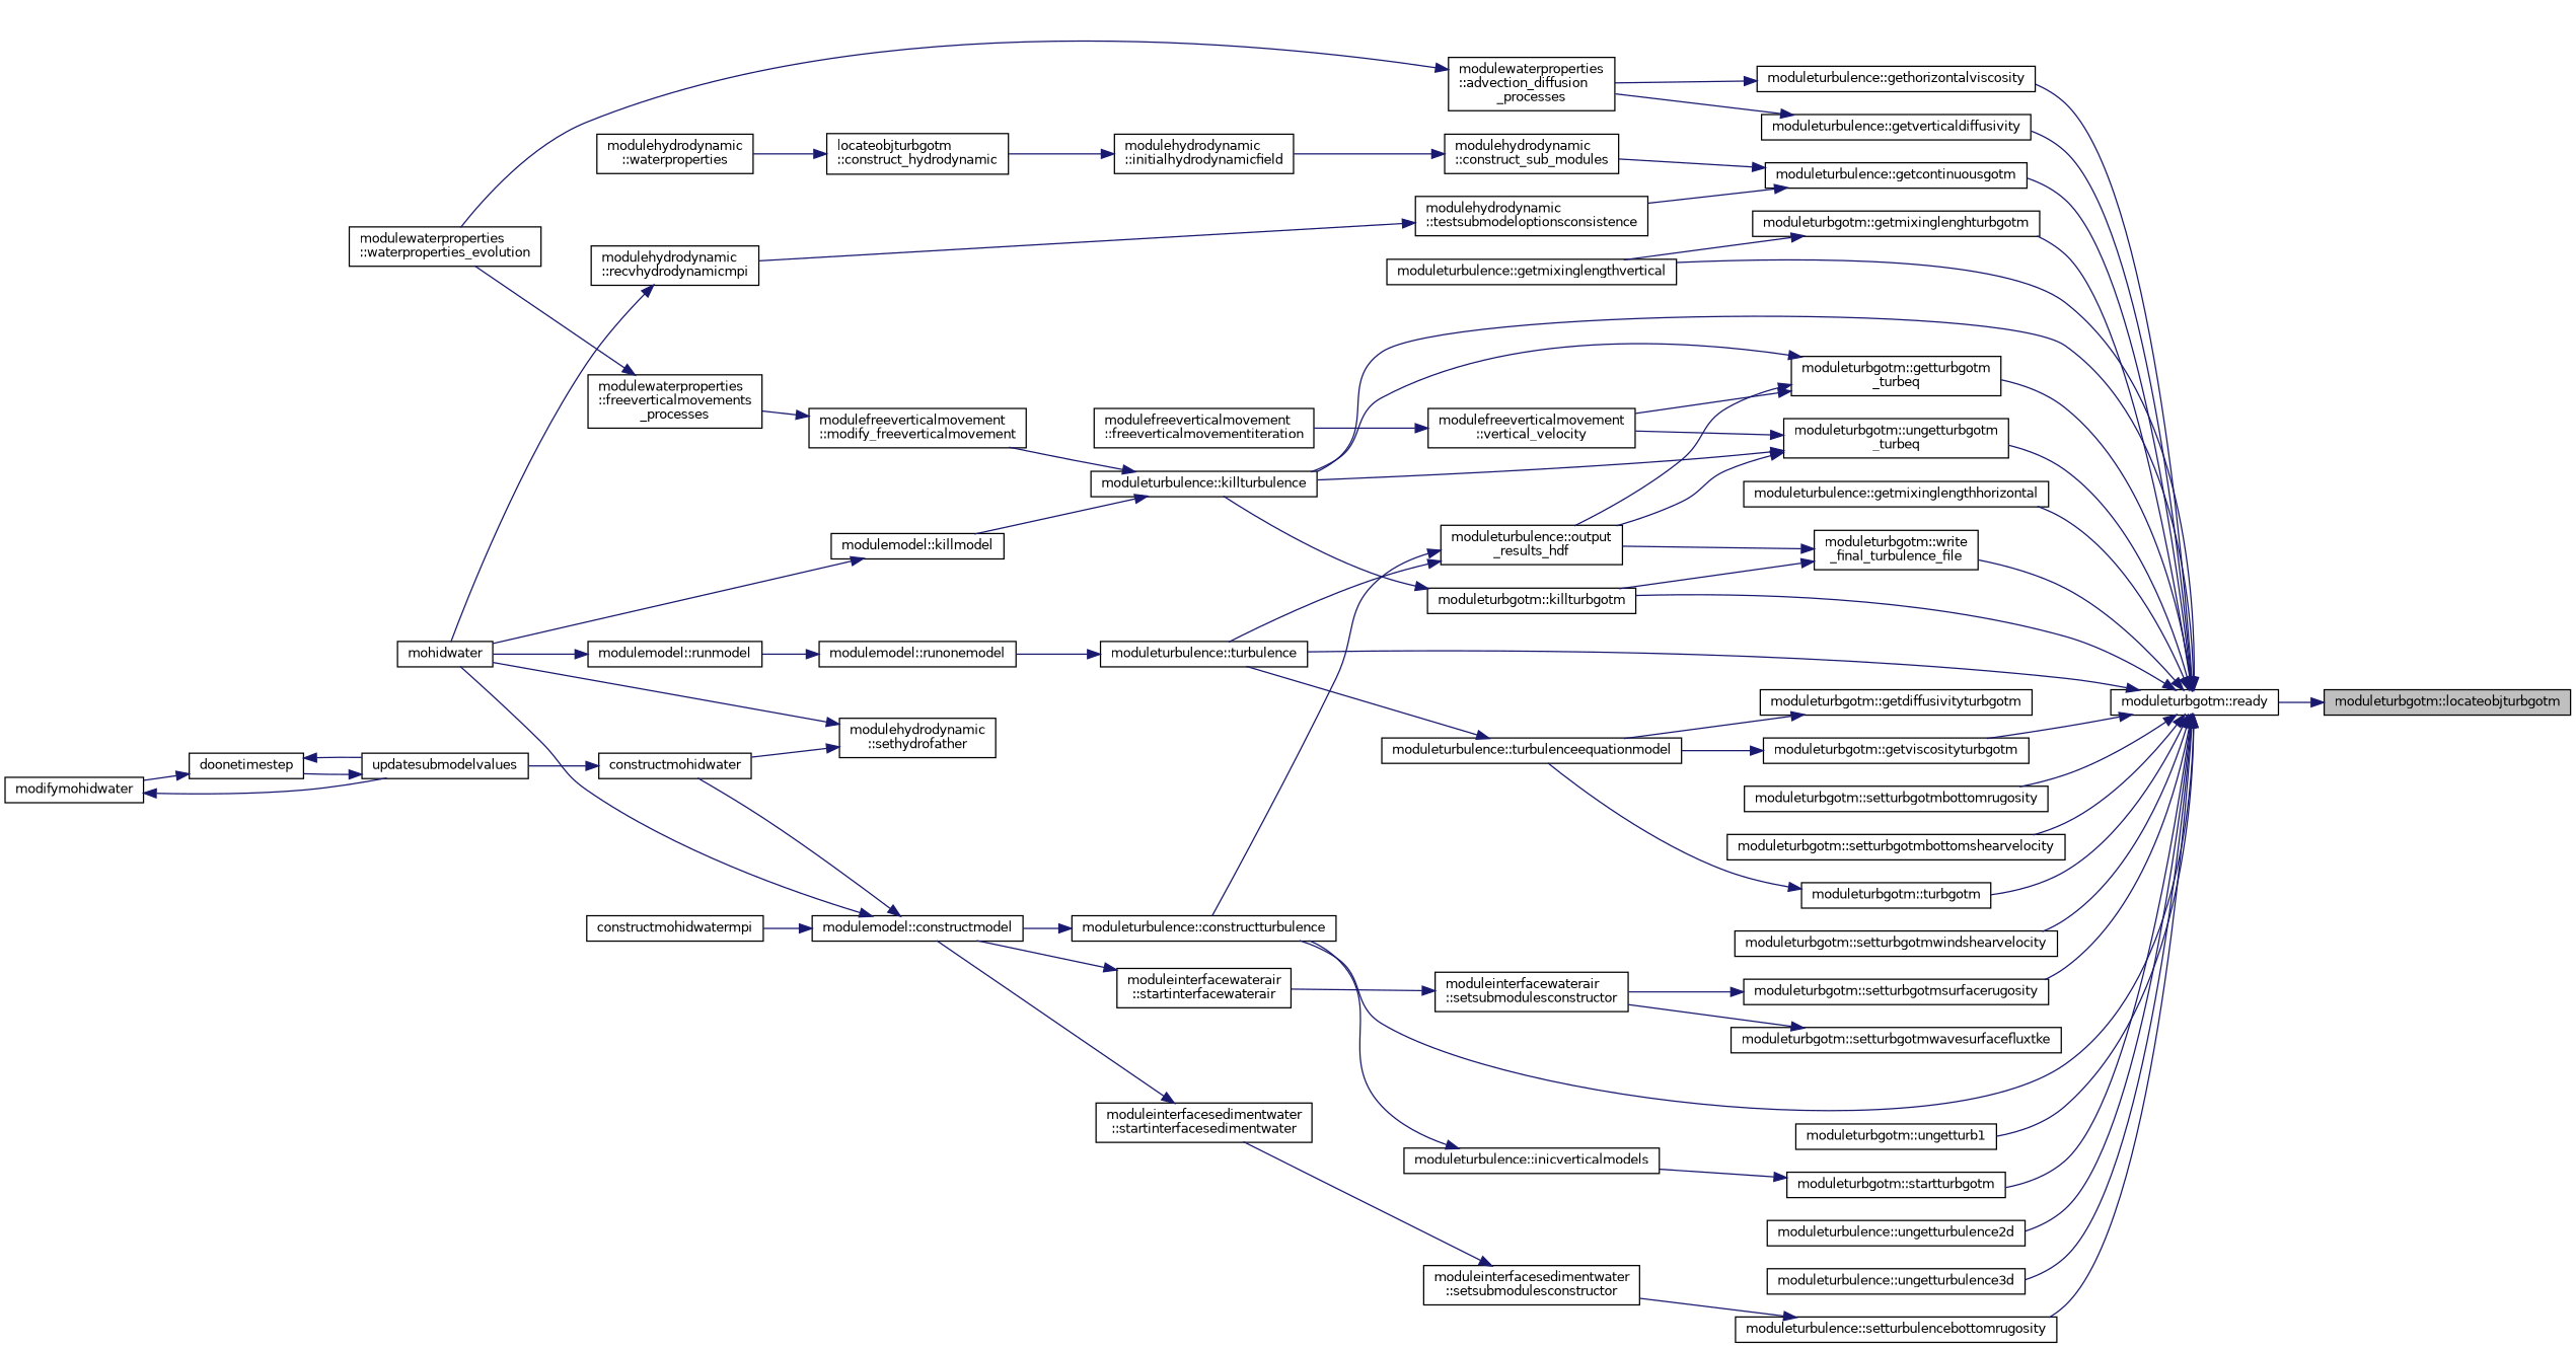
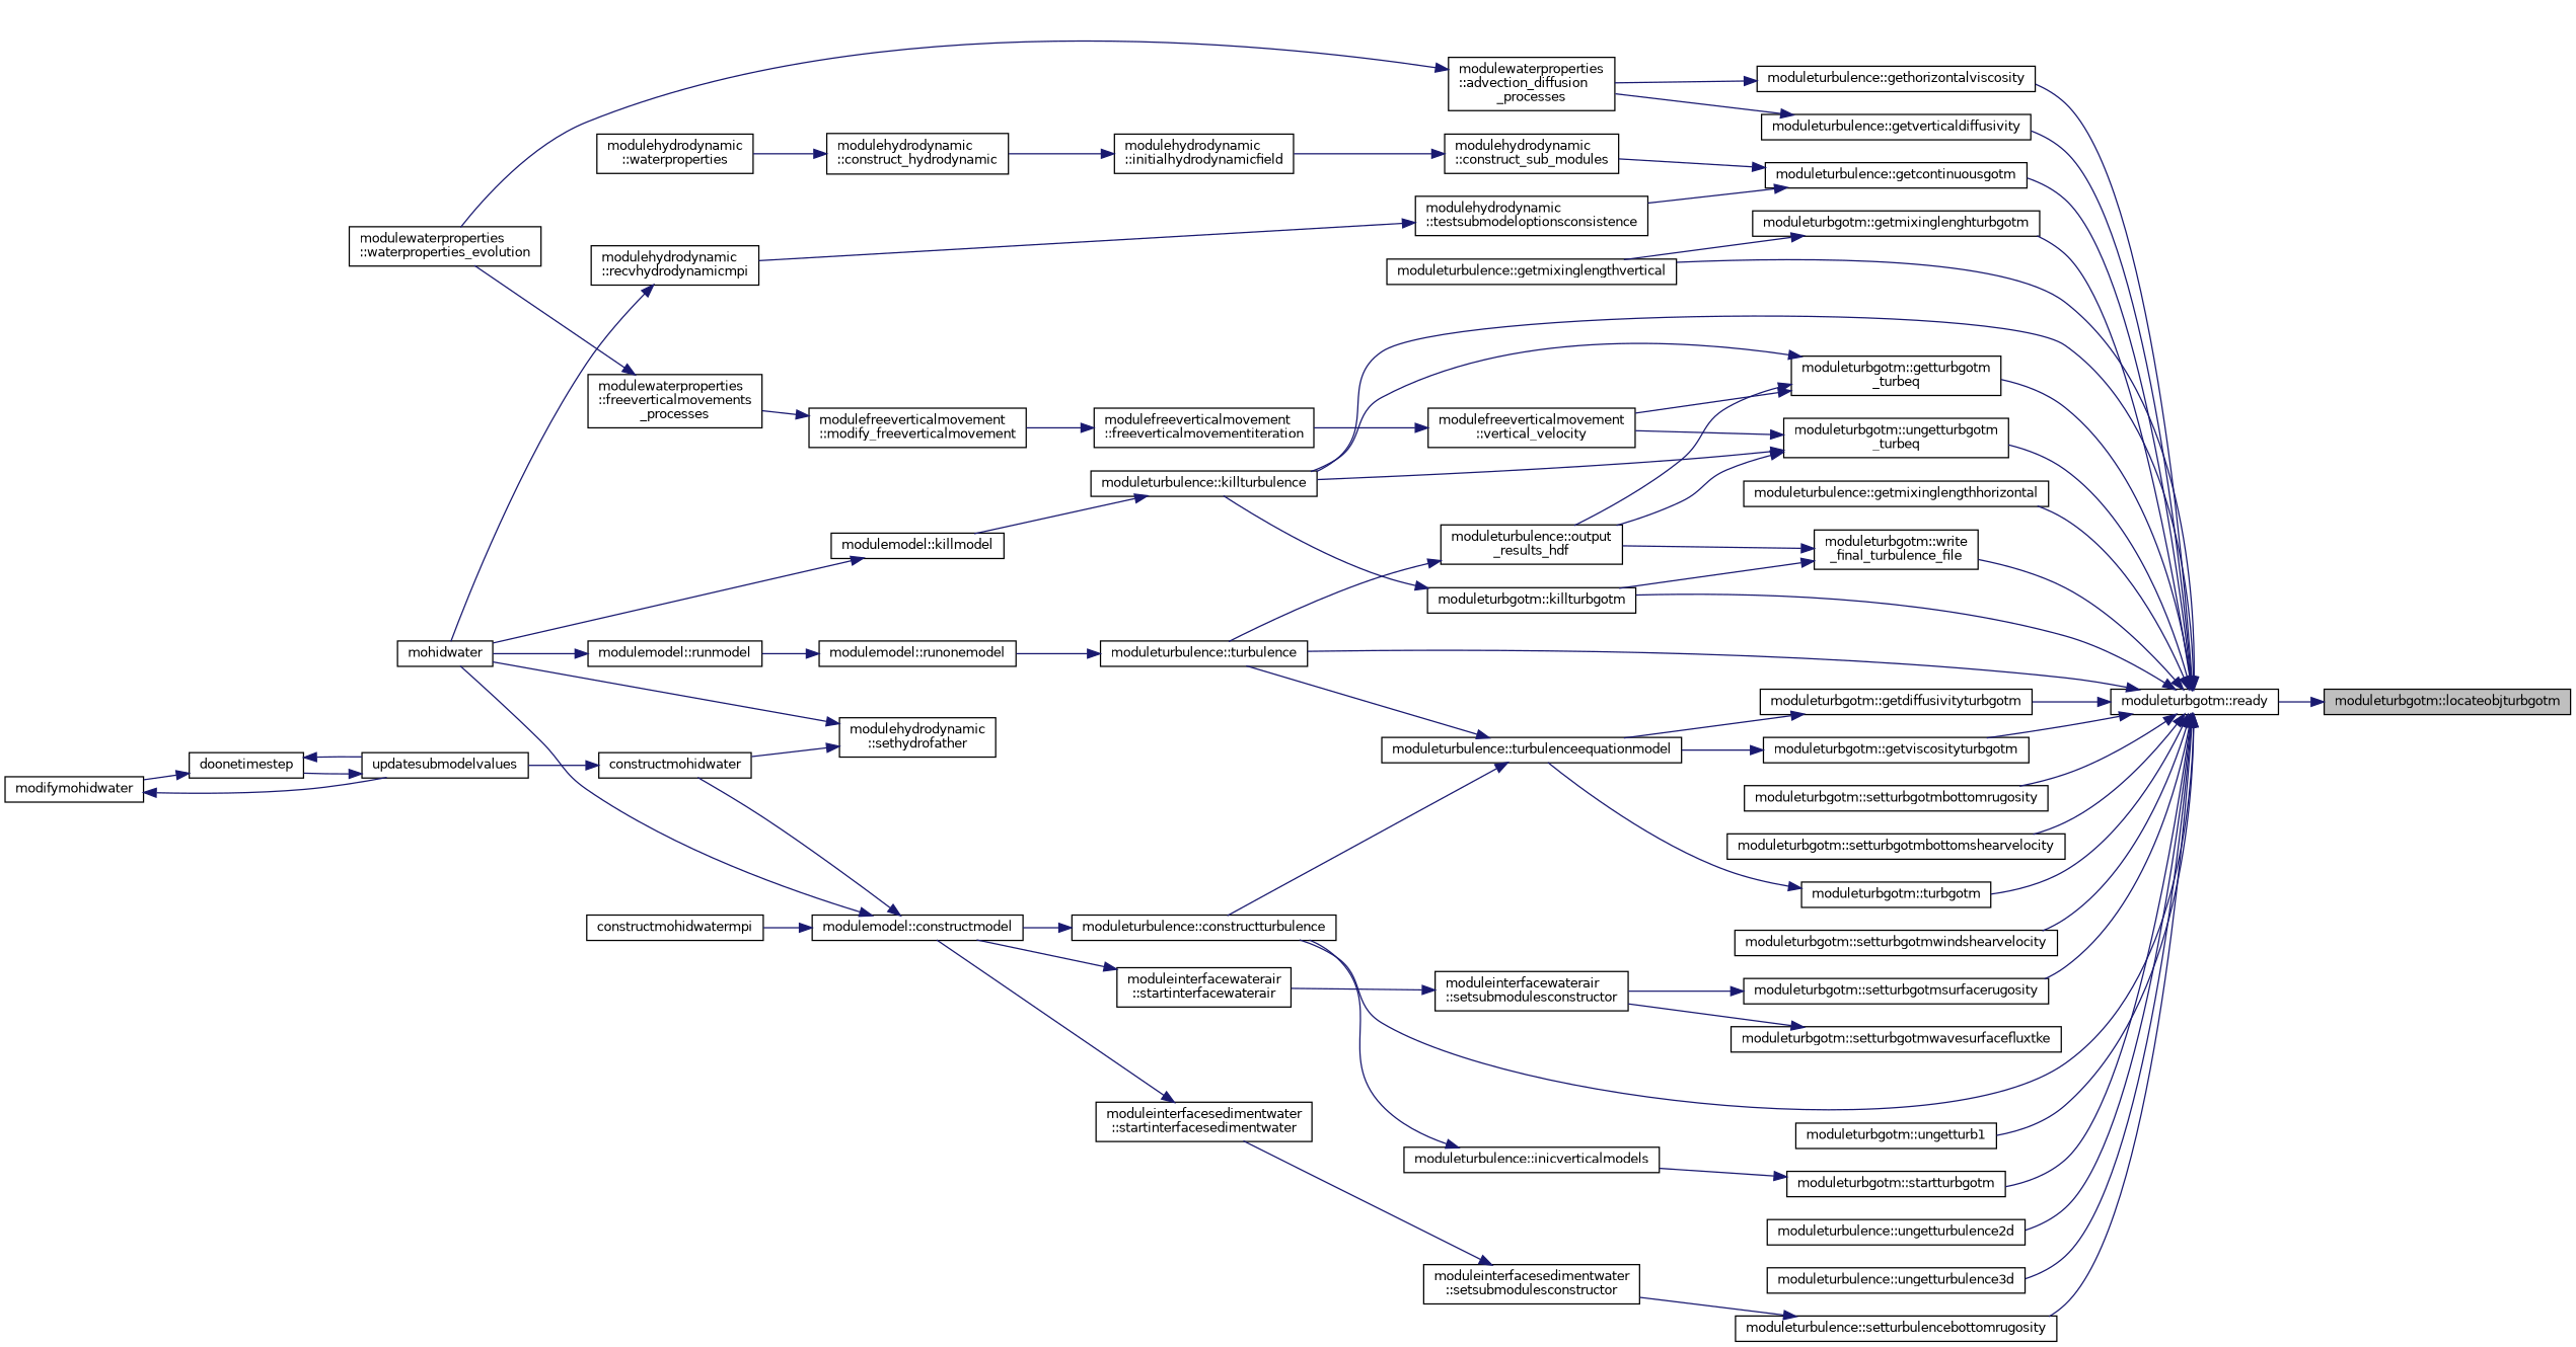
  digraph {
    rankdir=RL
    node [color=black fillcolor=white fontname=Helvetica fontsize=10 shape=record style=filled]
    edge [color=midnightblue dir=back fontname=Helvetica fontsize=10 labelfontname=Helvetica labelfontsize=10 style=solid]
    n1 [fillcolor=grey75 fontcolor=black height=0.2 label="moduleturbgotm::locateobjturbgotm" width=0.4]
    n2 [height=0.2 label="moduleturbgotm::ready" width=0.4]
    n3 [height=0.2 label="moduleturbulence::constructturbulence" width=0.4]
    n4 [height=0.2 label="moduleturbulence::getcontinuousgotm" width=0.4]
    n5 [height=0.2 label="moduleturbgotm::getdiffusivityturbgotm" width=0.4]
    n6 [height=0.2 label="moduleturbulence::turbulence" width=0.4]
    n7 [height=0.2 label="moduleturbulence::gethorizontalviscosity" width=0.4]
    n8 [height=0.2 label="moduleturbgotm::getmixinglenghturbgotm" width=0.4]
    n9 [height=0.2 label="moduleturbulence::getmixinglengthvertical" width=0.4]
    n10 [height=0.2 label="moduleturbulence::getmixinglengthhorizontal" width=0.4]
    n11 [height=0.2 label="moduleturbgotm::getturbgotm\l_turbeq" width=0.4]
    n12 [height=0.2 label="moduleturbulence::killturbulence" width=0.4]
    n13 [height=0.2 label="moduleturbulence::getverticaldiffusivity" width=0.4]
    n14 [height=0.2 label="moduleturbgotm::getviscosityturbgotm" width=0.4]
    n15 [height=0.2 label="moduleturbgotm::killturbgotm" width=0.4]
    n16 [height=0.2 label="moduleturbgotm::setturbgotmbottomrugosity" width=0.4]
    n17 [height=0.2 label="moduleturbgotm::setturbgotmbottomshearvelocity" width=0.4]
    n18 [height=0.2 label="moduleturbgotm::setturbgotmsurfacerugosity" width=0.4]
    n19 [height=0.2 label="moduleturbgotm::setturbgotmwindshearvelocity" width=0.4]
    n20 [height=0.2 label="moduleturbulence::setturbulencebottomrugosity" width=0.4]
    n21 [height=0.2 label="moduleturbgotm::startturbgotm" width=0.4]
    n22 [height=0.2 label="moduleturbgotm::turbgotm" width=0.4]
    n23 [height=0.2 label="moduleturbgotm::ungetturb1" width=0.4]
    n24 [height=0.2 label="moduleturbgotm::ungetturbgotm\l_turbeq" width=0.4]
    n25 [height=0.2 label="moduleturbulence::ungetturbulence2d" width=0.4]
    n26 [height=0.2 label="moduleturbulence::ungetturbulence3d" width=0.4]
    n27 [height=0.2 label="moduleturbgotm::write\l_final_turbulence_file" width=0.4]
    n28 [height=0.2 label="modulemodel::constructmodel" width=0.4]
    n29 [height=0.2 label="modulehydrodynamic\l::construct_sub_modules" width=0.4]
    n30 [height=0.2 label="modulehydrodynamic\l::testsubmodeloptionsconsistence" width=0.4]
    n31 [height=0.2 label="moduleturbulence::turbulenceequationmodel" width=0.4]
    n32 [height=0.2 label="modulemodel::runonemodel" width=0.4]
    n33 [height=0.2 label="modulewaterproperties\l::advection_diffusion\l_processes" width=0.4]
    n34 [height=0.2 label="moduleturbulence::output\l_results_hdf" width=0.4]
    n35 [height=0.2 label="modulefreeverticalmovement\l::vertical_velocity" width=0.4]
    n36 [height=0.2 label="modulemodel::killmodel" width=0.4]
    n37 [height=0.2 label="moduleinterfacewaterair\l::setsubmodulesconstructor" width=0.4]
    n38 [height=0.2 label="moduleturbgotm::setturbgotmwavesurfacefluxtke" width=0.4]
    n39 [height=0.2 label="moduleinterfacesedimentwater\l::setsubmodulesconstructor" width=0.4]
    n40 [height=0.2 label="moduleturbulence::inicverticalmodels" width=0.4]
    n41 [height=0.2 label=constructmohidwater width=0.4]
    n42 [height=0.2 label=constructmohidwatermpi width=0.4]
    n43 [height=0.2 label=mohidwater width=0.4]
    n44 [height=0.2 label=updatesubmodelvalues width=0.4]
    n45 [height=0.2 label=doonetimestep width=0.4]
    n46 [height=0.2 label=modifymohidwater width=0.4]
    n47 [height=0.2 label="modulehydrodynamic\l::initialhydrodynamicfield" width=0.4]
    n48 [height=0.2 label="modulehydrodynamic\l::recvhydrodynamicmpi" width=0.4]
-   n49 [height=0.2 label="locateobjturbgotm\l::construct_hydrodynamic" width=0.4]
+   n49 [height=0.2 label="modulehydrodynamic\l::construct_hydrodynamic" width=0.4]
    n50 [height=0.2 label="modulehydrodynamic\l::waterproperties" width=0.4]
    n51 [height=0.2 label="modulehydrodynamic\l::sethydrofather" width=0.4]
    n52 [height=0.2 label="modulemodel::runmodel" width=0.4]
    n53 [height=0.2 label="modulewaterproperties\l::waterproperties_evolution" width=0.4]
    n54 [height=0.2 label="modulefreeverticalmovement\l::freeverticalmovementiteration" width=0.4]
    n55 [height=0.2 label="modulefreeverticalmovement\l::modify_freeverticalmovement" width=0.4]
    n56 [height=0.2 label="modulewaterproperties\l::freeverticalmovements\l_processes" width=0.4]
    n57 [height=0.2 label="moduleinterfacewaterair\l::startinterfacewaterair" width=0.4]
    n58 [height=0.2 label="moduleinterfacesedimentwater\l::startinterfacesedimentwater" width=0.4]
    n1 -> n2
    n2 -> n3
    n2 -> n4
+   n2 -> n5
    n2 -> n6
    n2 -> n7
    n2 -> n8
    n2 -> n9
    n2 -> n10
    n2 -> n11
    n2 -> n12
    n2 -> n13
    n2 -> n14
    n2 -> n15
    n2 -> n16
    n2 -> n17
    n2 -> n18
    n2 -> n19
    n2 -> n20
    n2 -> n21
    n2 -> n22
    n2 -> n23
    n2 -> n24
    n2 -> n25
    n2 -> n26
    n2 -> n27
    n3 -> n28
    n4 -> n29
    n4 -> n30
    n5 -> n31
    n6 -> n32
    n7 -> n33
    n8 -> n9
    n11 -> n12
    n11 -> n34
    n11 -> n35
    n12 -> n36
    n13 -> n33
    n14 -> n31
    n15 -> n12
    n18 -> n37
    n20 -> n39
    n21 -> n40
    n22 -> n31
    n24 -> n12
    n24 -> n34
    n24 -> n35
    n27 -> n15
    n27 -> n34
    n28 -> n41
    n28 -> n42
    n28 -> n43
    n29 -> n47
    n30 -> n48
    n31 -> n6
    n32 -> n52
    n33 -> n53
-   n34 -> n3
+   n31 -> n3
    n34 -> n6
    n35 -> n54
    n36 -> n43
    n37 -> n57
    n38 -> n37
    n39 -> n58
    n40 -> n3
    n41 -> n44
    n44 -> n45
    n45 -> n44
    n45 -> n46
    n46 -> n44
    n47 -> n49
    n48 -> n43
    n49 -> n50
    n51 -> n41
    n51 -> n43
    n52 -> n43
-   n12 -> n55
+   n54 -> n55
    n55 -> n56
    n56 -> n53
    n57 -> n28
    n58 -> n28
  }
